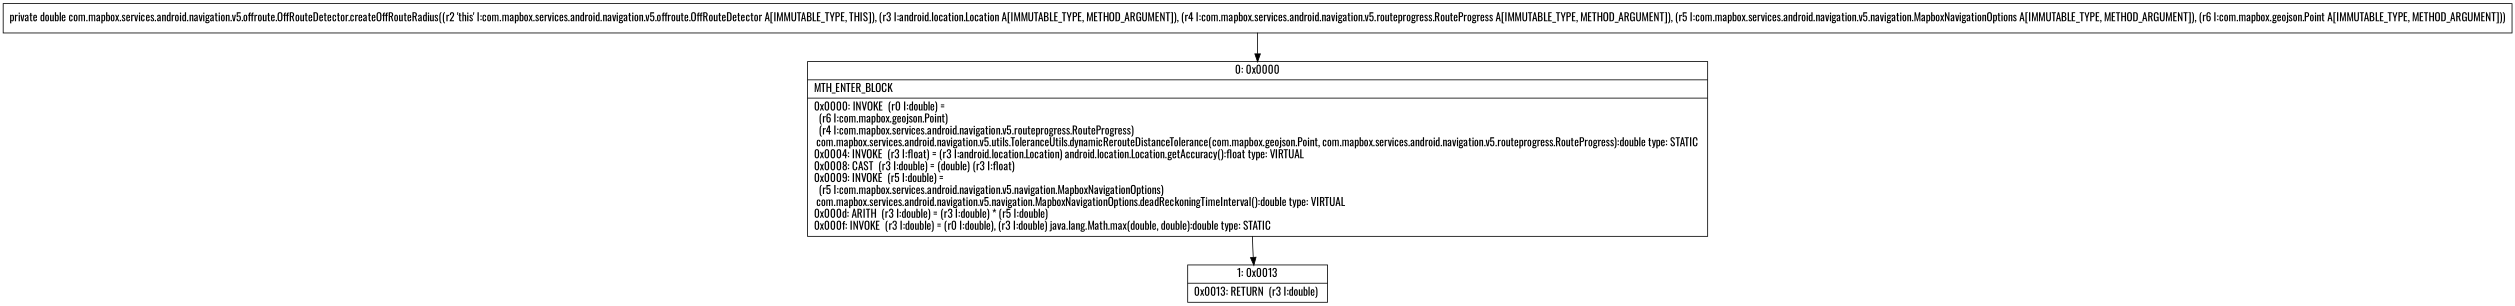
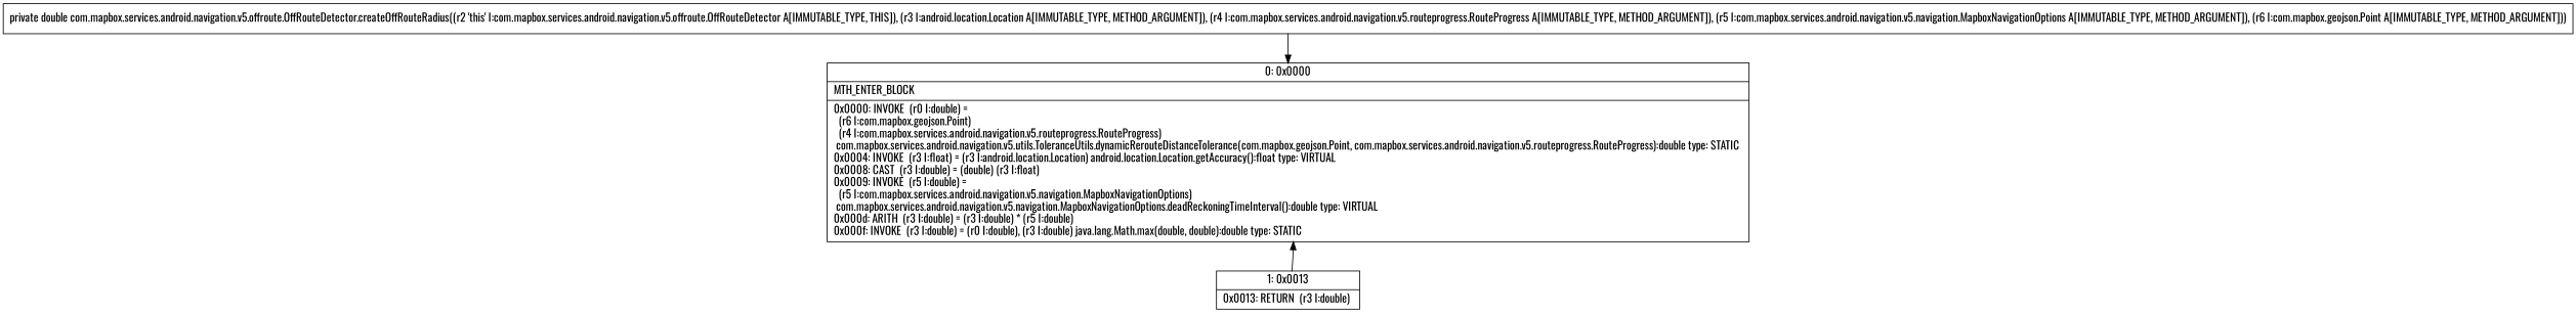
  digraph {
    fontname=Oswald
    node [shape=record fontname=Oswald]
    edge [fontname=Oswald]
    n1 [label="{0\:\ 0x0000|MTH_ENTER_BLOCK\l|0x0000: INVOKE  (r0 I:double) = \l  (r6 I:com.mapbox.geojson.Point)\l  (r4 I:com.mapbox.services.android.navigation.v5.routeprogress.RouteProgress)\l com.mapbox.services.android.navigation.v5.utils.ToleranceUtils.dynamicRerouteDistanceTolerance(com.mapbox.geojson.Point, com.mapbox.services.android.navigation.v5.routeprogress.RouteProgress):double type: STATIC \l0x0004: INVOKE  (r3 I:float) = (r3 I:android.location.Location) android.location.Location.getAccuracy():float type: VIRTUAL \l0x0008: CAST  (r3 I:double) = (double) (r3 I:float) \l0x0009: INVOKE  (r5 I:double) = \l  (r5 I:com.mapbox.services.android.navigation.v5.navigation.MapboxNavigationOptions)\l com.mapbox.services.android.navigation.v5.navigation.MapboxNavigationOptions.deadReckoningTimeInterval():double type: VIRTUAL \l0x000d: ARITH  (r3 I:double) = (r3 I:double) * (r5 I:double) \l0x000f: INVOKE  (r3 I:double) = (r0 I:double), (r3 I:double) java.lang.Math.max(double, double):double type: STATIC \l}"]
    n2 [label="{1\:\ 0x0013|0x0013: RETURN  (r3 I:double) \l}"]
    n3 [label="{private double com.mapbox.services.android.navigation.v5.offroute.OffRouteDetector.createOffRouteRadius((r2 'this' I:com.mapbox.services.android.navigation.v5.offroute.OffRouteDetector A[IMMUTABLE_TYPE, THIS]), (r3 I:android.location.Location A[IMMUTABLE_TYPE, METHOD_ARGUMENT]), (r4 I:com.mapbox.services.android.navigation.v5.routeprogress.RouteProgress A[IMMUTABLE_TYPE, METHOD_ARGUMENT]), (r5 I:com.mapbox.services.android.navigation.v5.navigation.MapboxNavigationOptions A[IMMUTABLE_TYPE, METHOD_ARGUMENT]), (r6 I:com.mapbox.geojson.Point A[IMMUTABLE_TYPE, METHOD_ARGUMENT])) }"]
-   n1 -> n2
+   n2 -> n1
    n3 -> n1
  }
